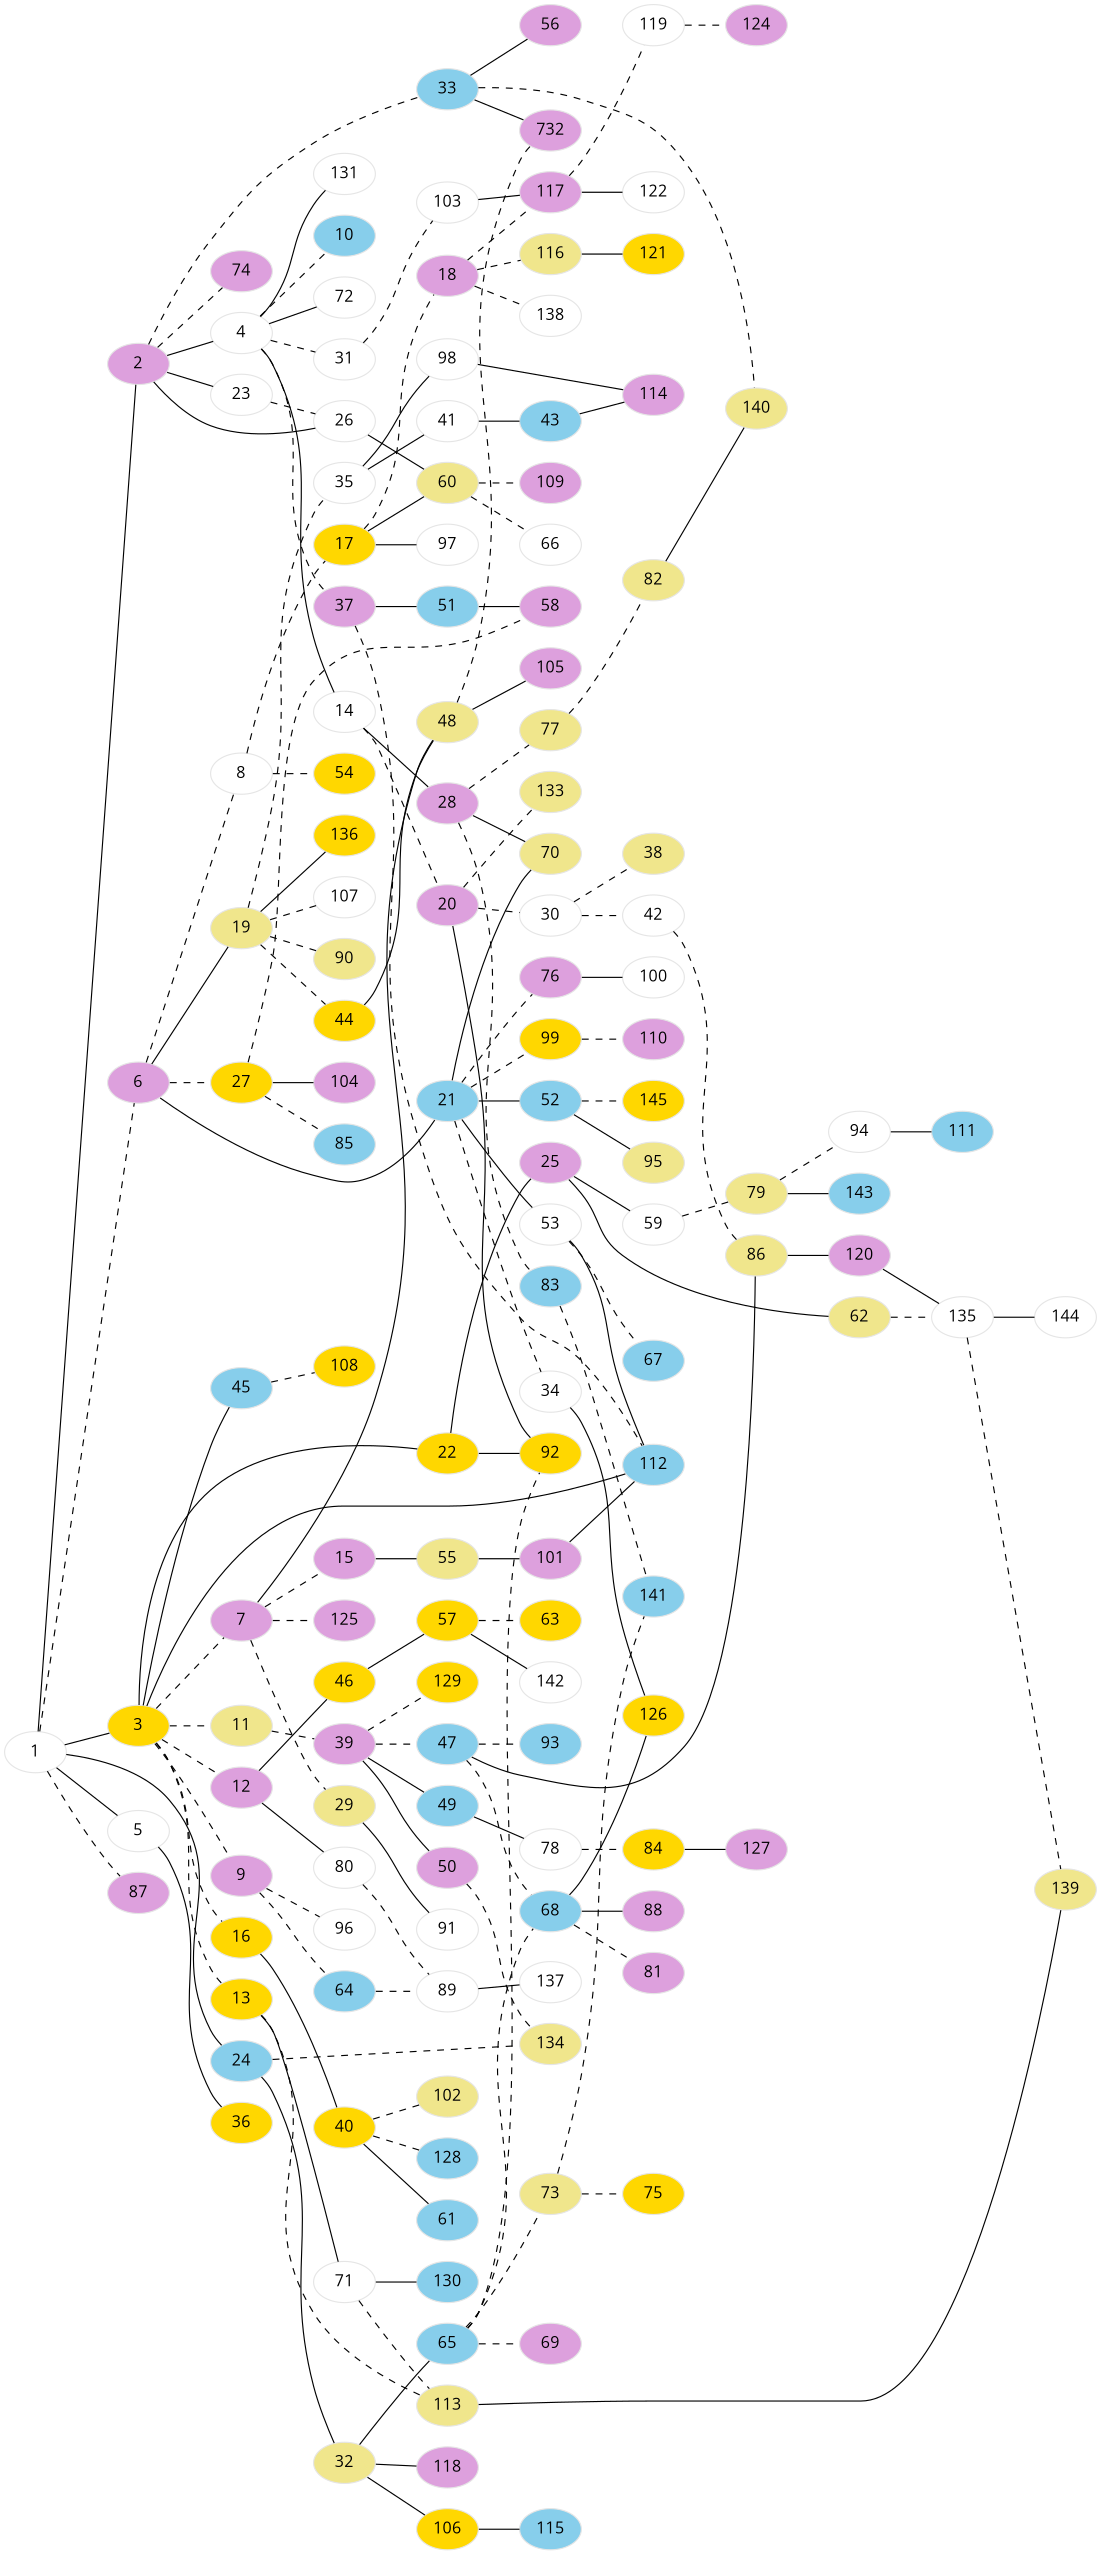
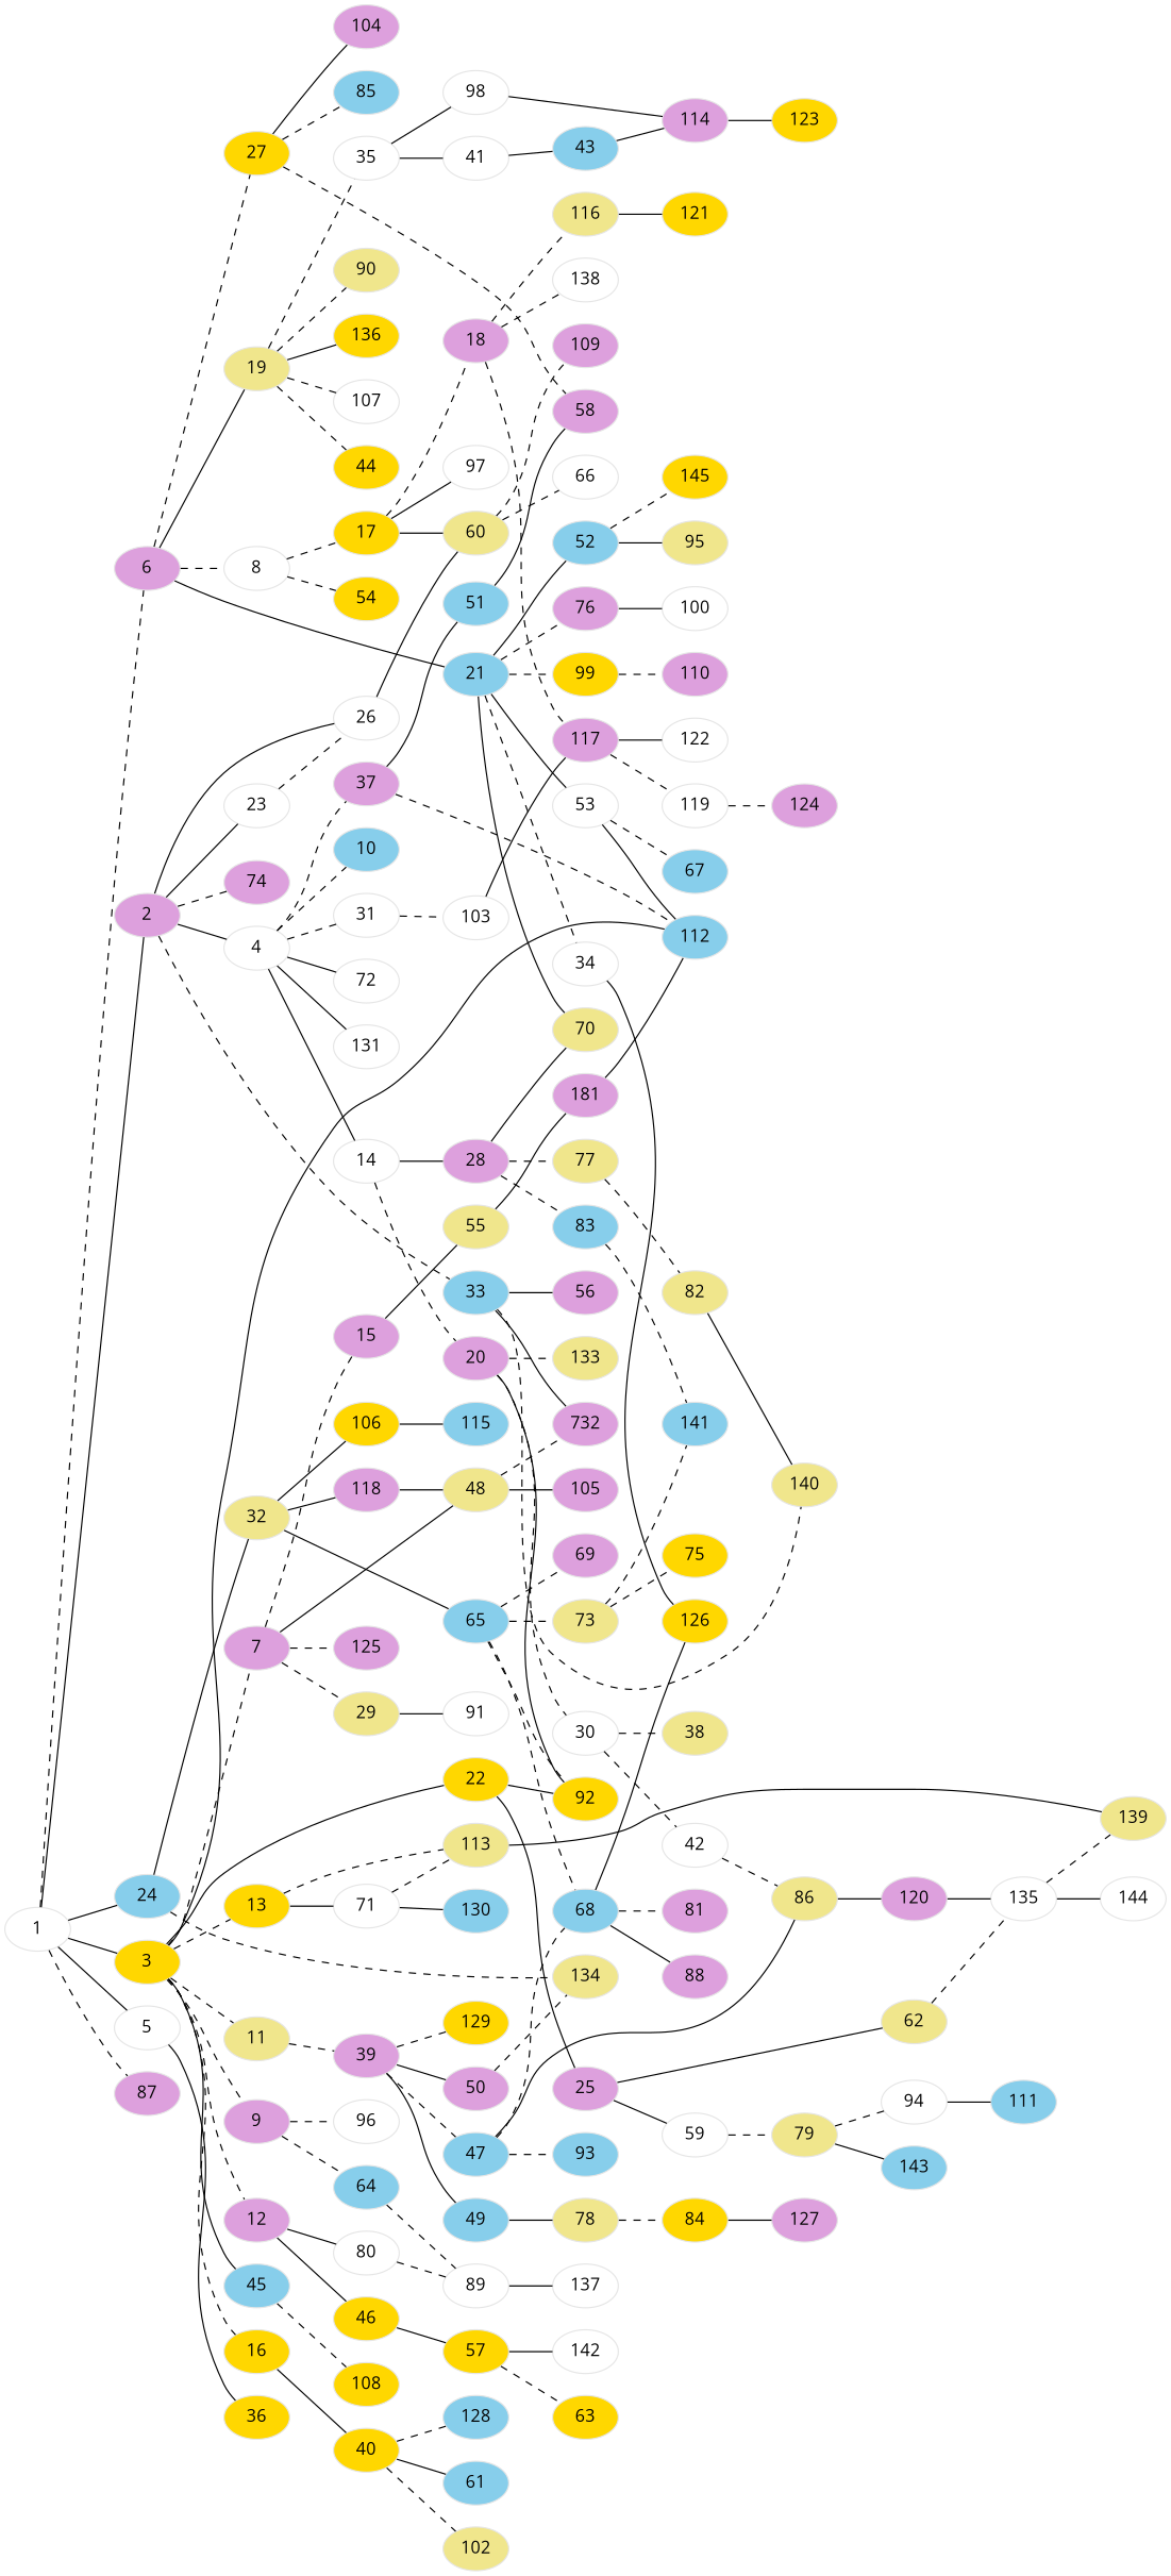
  graph {
    fontname="Open Sans"
    rankdir=LR
    node [color=gray90 fillcolor=white fontname="Open Sans" style=filled]
    edge [fontname="Open Sans" style=dashed]
    2 [fillcolor=plum]
    1
    3 [fillcolor=gold]
    5
    6 [fillcolor=plum]
    24 [fillcolor=skyblue]
    87 [fillcolor=plum]
    4
    23
    26
    33 [fillcolor=skyblue]
    74 [fillcolor=plum]
    7 [fillcolor=plum]
    9 [fillcolor=plum]
    11 [fillcolor=khaki]
    12 [fillcolor=plum]
    13 [fillcolor=gold]
    16 [fillcolor=gold]
    22 [fillcolor=gold]
    45 [fillcolor=skyblue]
    112 [fillcolor=skyblue]
    36 [fillcolor=gold]
    8
    19 [fillcolor=khaki]
    21 [fillcolor=skyblue]
    27 [fillcolor=gold]
    32 [fillcolor=khaki]
    134 [fillcolor=khaki]
    10 [fillcolor=skyblue]
    14
    31
    37 [fillcolor=plum]
    72
    131
    60 [fillcolor=khaki]
    56 [fillcolor=plum]
    n37 [fillcolor=plum label=732]
    140 [fillcolor=khaki]
    15 [fillcolor=plum]
    29 [fillcolor=khaki]
    48 [fillcolor=khaki]
    125 [fillcolor=plum]
    64 [fillcolor=skyblue]
    96
    39 [fillcolor=plum]
    46 [fillcolor=gold]
    80
    71
    113 [fillcolor=khaki]
    40 [fillcolor=gold]
    92 [fillcolor=gold]
    25 [fillcolor=plum]
    108 [fillcolor=gold]
    20 [fillcolor=plum]
    28 [fillcolor=plum]
    103
    51 [fillcolor=skyblue]
    17 [fillcolor=gold]
    54 [fillcolor=gold]
    35
    44 [fillcolor=gold]
    90 [fillcolor=khaki]
    136 [fillcolor=gold]
    107
    34
    52 [fillcolor=skyblue]
    53
    70 [fillcolor=khaki]
    76 [fillcolor=plum]
    99 [fillcolor=gold]
    58 [fillcolor=plum]
    85 [fillcolor=skyblue]
    104 [fillcolor=plum]
    55 [fillcolor=khaki]
    91
    105 [fillcolor=plum]
    18 [fillcolor=plum]
    97
    89
    47 [fillcolor=skyblue]
    49 [fillcolor=skyblue]
    50 [fillcolor=plum]
    129 [fillcolor=gold]
    57 [fillcolor=gold]
    130 [fillcolor=skyblue]
    139 [fillcolor=khaki]
    30
    133 [fillcolor=khaki]
    77 [fillcolor=khaki]
    83 [fillcolor=skyblue]
-   101 [fillcolor=plum]
+   101 [fillcolor=plum label=181]
    61 [fillcolor=skyblue]
    102 [fillcolor=khaki]
    128 [fillcolor=skyblue]
    116 [fillcolor=khaki]
    117 [fillcolor=plum]
    138
    66
    109 [fillcolor=plum]
    121 [fillcolor=gold]
    119
    122
    41
    98
    38 [fillcolor=khaki]
    42
    126 [fillcolor=gold]
    95 [fillcolor=khaki]
    145 [fillcolor=gold]
    67 [fillcolor=skyblue]
    100
    110 [fillcolor=plum]
    59
    62 [fillcolor=khaki]
    65 [fillcolor=skyblue]
    106 [fillcolor=gold]
    118 [fillcolor=plum]
    79 [fillcolor=khaki]
    135
    82 [fillcolor=khaki]
    141 [fillcolor=skyblue]
    86 [fillcolor=khaki]
    68 [fillcolor=skyblue]
    69 [fillcolor=plum]
    73 [fillcolor=khaki]
    115 [fillcolor=skyblue]
    43 [fillcolor=skyblue]
    114 [fillcolor=plum]
    93 [fillcolor=skyblue]
-   78
+   78 [fillcolor=khaki]
    120 [fillcolor=plum]
    63 [fillcolor=gold]
    142
    81 [fillcolor=plum]
    88 [fillcolor=plum]
    84 [fillcolor=gold]
    94
    143 [fillcolor=skyblue]
    144
    137
    75 [fillcolor=gold]
    127 [fillcolor=plum]
    111 [fillcolor=skyblue]
+   123 [fillcolor=gold]
    124 [fillcolor=plum]
    2 -- 4 [style=solid]
    2 -- 23 [style=solid]
    2 -- 26 [style=solid]
    2 -- 33
    2 -- 74
    1 -- 2 [style=solid]
    1 -- 3 [style=solid]
    1 -- 5 [style=solid]
    1 -- 6
    1 -- 24 [style=solid]
    1 -- 87
    3 -- 7
    3 -- 9
    3 -- 11
    3 -- 12
    3 -- 13
    3 -- 16
    3 -- 22 [style=solid]
    3 -- 45 [style=solid]
    3 -- 112 [style=solid]
    5 -- 36 [style=solid]
    6 -- 8
    6 -- 19 [style=solid]
    6 -- 21 [style=solid]
    6 -- 27
    24 -- 32 [style=solid]
    24 -- 134
    4 -- 10
    4 -- 14 [style=solid]
    4 -- 31
    4 -- 37
    4 -- 72 [style=solid]
    4 -- 131 [style=solid]
    23 -- 26
    26 -- 60 [style=solid]
    33 -- 56 [style=solid]
    33 -- n37 [style=solid]
    33 -- 140
    7 -- 15
    7 -- 29
    7 -- 48 [style=solid]
    7 -- 125
    9 -- 64
    9 -- 96
    11 -- 39
    12 -- 46 [style=solid]
    12 -- 80 [style=solid]
    13 -- 71 [style=solid]
    13 -- 113
    16 -- 40 [style=solid]
    22 -- 92 [style=solid]
    22 -- 25 [style=solid]
    45 -- 108
    8 -- 17
    8 -- 54
    19 -- 35
    19 -- 44
    19 -- 90
    19 -- 136 [style=solid]
    19 -- 107
    21 -- 34
    21 -- 52 [style=solid]
    21 -- 53 [style=solid]
    21 -- 70 [style=solid]
    21 -- 76
    21 -- 99
    27 -- 58
    27 -- 85
    27 -- 104 [style=solid]
    32 -- 65 [style=solid]
    32 -- 106 [style=solid]
    32 -- 118 [style=solid]
    14 -- 20
    14 -- 28 [style=solid]
    31 -- 103
    37 -- 112
    37 -- 51 [style=solid]
    60 -- 66
    60 -- 109
    15 -- 55 [style=solid]
    29 -- 91 [style=solid]
    48 -- n37
    48 -- 105 [style=solid]
    64 -- 89
    39 -- 47
    39 -- 49 [style=solid]
    39 -- 50 [style=solid]
    39 -- 129
    46 -- 57 [style=solid]
    80 -- 89
    71 -- 113
    71 -- 130 [style=solid]
    113 -- 139 [style=solid]
    40 -- 61 [style=solid]
    40 -- 102
    40 -- 128
    25 -- 59 [style=solid]
    25 -- 62 [style=solid]
    20 -- 92 [style=solid]
    20 -- 30
    20 -- 133
    28 -- 70 [style=solid]
    28 -- 77
    28 -- 83
    103 -- 117 [style=solid]
    51 -- 58 [style=solid]
    17 -- 60 [style=solid]
    17 -- 18
    17 -- 97 [style=solid]
    35 -- 41 [style=solid]
    35 -- 98 [style=solid]
-   44 -- 48 [style=solid]
+   118 -- 48 [style=solid]
    34 -- 126 [style=solid]
    52 -- 95 [style=solid]
    52 -- 145
    53 -- 112 [style=solid]
    53 -- 67
    76 -- 100 [style=solid]
    99 -- 110
    55 -- 101 [style=solid]
    18 -- 116
    18 -- 117
    18 -- 138
    89 -- 137 [style=solid]
    47 -- 86 [style=solid]
    47 -- 68
    47 -- 93
    49 -- 78 [style=solid]
    50 -- 134
    57 -- 63
    57 -- 142 [style=solid]
    30 -- 38
    30 -- 42
    77 -- 82
    83 -- 141
    101 -- 112 [style=solid]
    116 -- 121 [style=solid]
    117 -- 119
    117 -- 122 [style=solid]
    119 -- 124
    41 -- 43 [style=solid]
    98 -- 114 [style=solid]
    42 -- 86
    59 -- 79
    62 -- 135
    65 -- 92
    65 -- 68
    65 -- 69
    65 -- 73
    106 -- 115 [style=solid]
    79 -- 94
    79 -- 143 [style=solid]
    135 -- 139
    135 -- 144 [style=solid]
    82 -- 140 [style=solid]
    86 -- 120 [style=solid]
    68 -- 126 [style=solid]
    68 -- 81
    68 -- 88 [style=solid]
    73 -- 141
    73 -- 75
    43 -- 114 [style=solid]
+   114 -- 123 [style=solid]
    78 -- 84
    120 -- 135 [style=solid]
    84 -- 127 [style=solid]
    94 -- 111 [style=solid]
  }
